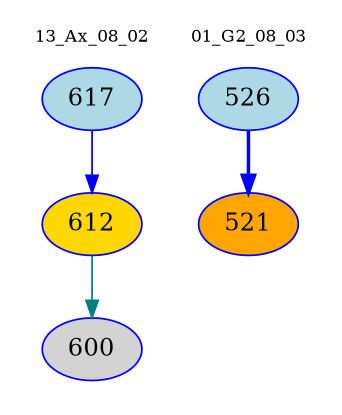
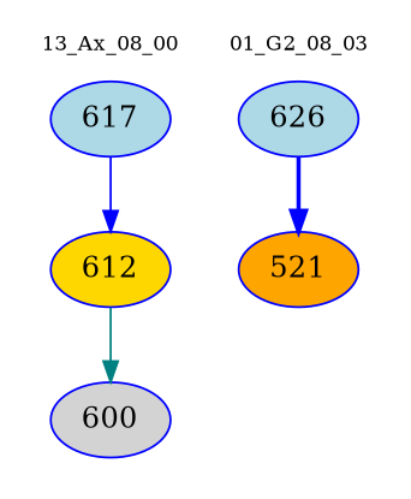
  digraph {
    node [color=blue fillcolor=lightblue style=filled]
    edge [color=blue style=solid]
    n1 [label=617]
    n2 [fillcolor=gold label=612]
    n3 [fillcolor=lightgrey label=600]
-   n4 [label=526]
+   n4 [label=626]
    n5 [fillcolor=orange label=521]
    subgraph cluster_1 {
      color=white
      fontsize=10
-     label="13_Ax_08_02"
+     label="13_Ax_08_00"
      n1
      n2
      n3
    }
    subgraph cluster_2 {
      color=white
      fontsize=10
      label="01_G2_08_03"
      n4
      n5
    }
    n1 -> n2
    n2 -> n3 [color=teal]
    n4 -> n5 [style=bold]
  }
